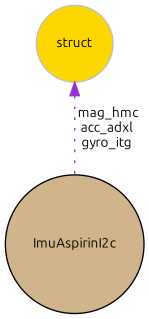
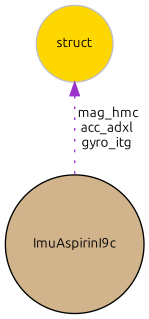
  digraph {
    fontname=Ubuntu
    node [fontname=Ubuntu fontsize=10 shape=circle style=filled]
-   n1 [color=black fillcolor=tan fontcolor=black height=0.2 label=ImuAspirinI2c width=0.4]
+   n1 [color=black fillcolor=tan fontcolor=black height=0.2 label=ImuAspirinI9c width=0.4]
    n2 [color=grey75 fillcolor=gold height=0.2 label=struct width=0.4]
    n2 -> n1 [color=darkorchid3 dir=back fontname=Ubuntu fontsize=10 label=" mag_hmc\nacc_adxl\ngyro_itg" labelfontname=FreeSans labelfontsize=10 style=dotted]
  }
